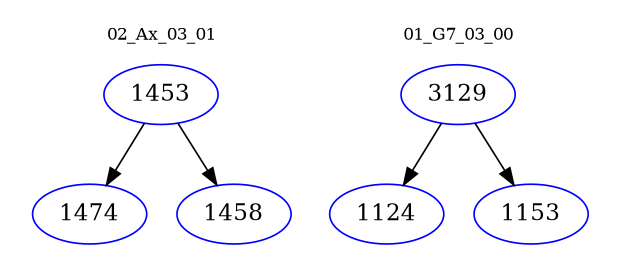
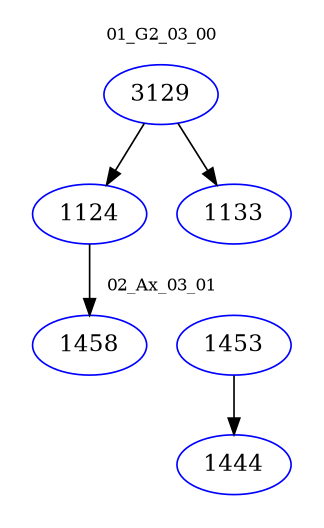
  digraph {
    node [color=blue]
    edge [color=black]
    n1 [label=1453]
-   n2 [label=1474]
+   n2 [label=1444]
    n3 [label=1458]
    n4 [label=3129]
    n5 [label=1124]
-   n6 [label=1153]
+   n6 [label=1133]
    subgraph cluster_1 {
      color=white
      fontsize=10
      label="02_Ax_03_01"
      n1
      n2
      n3
    }
    subgraph cluster_2 {
      color=white
      fontsize=10
-     label="01_G7_03_00"
+     label="01_G2_03_00"
      n4
      n5
      n6
    }
    n1 -> n2
-   n1 -> n3
+   n5 -> n3
    n4 -> n5
    n4 -> n6
  }
